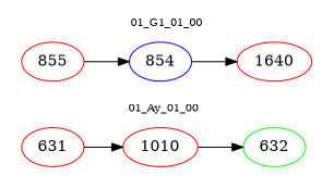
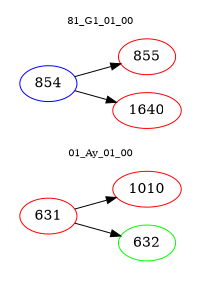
  digraph {
    rankdir=LR
    node [color=red]
    edge [color=black]
    n1 [label=631]
    n2 [color=green label=632]
    n3 [label=1010]
    n4 [color=blue label=854]
    n5 [label=1640]
    n6 [label=855]
    subgraph cluster_1 {
      color=white
      fontsize=10
      label="01_Ay_01_00"
      n1
      n2
      n3
    }
    subgraph cluster_2 {
      color=white
      fontsize=10
-     label="01_G1_01_00"
+     label="81_G1_01_00"
      n4
      n5
      n6
    }
-   n3 -> n2
+   n1 -> n2
    n1 -> n3
    n4 -> n5
-   n6 -> n4
+   n4 -> n6
  }
